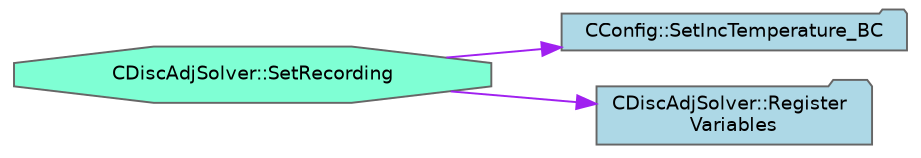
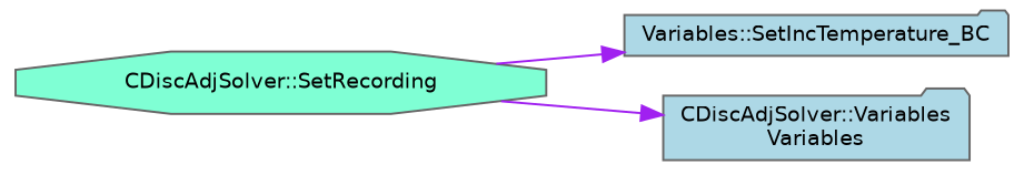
  digraph {
    rankdir=RL
    node [color=grey40 fillcolor=lightblue fontname=Helvetica fontsize=10 shape=folder style=filled]
    edge [color=purple dir=back fontname=Helvetica fontsize=10 labelfontname=Helvetica labelfontsize=10 style=solid]
-   n1 [color=gray40 fontcolor=black height=0.2 label="CConfig::SetIncTemperature_BC" width=0.4]
+   n1 [color=gray40 fontcolor=black height=0.2 label="Variables::SetIncTemperature_BC" width=0.4]
    n2 [fillcolor=aquamarine height=0.2 label="CDiscAdjSolver::SetRecording" shape=octagon width=0.4]
-   n3 [height=0.2 label="CDiscAdjSolver::Register\lVariables" width=0.4]
+   n3 [height=0.2 label="CDiscAdjSolver::Variables\lVariables" width=0.4]
    n1 -> n2
    n3 -> n2
  }
